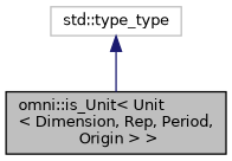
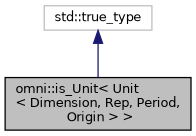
  digraph {
    node [fontname=Helvetica fontsize=10 shape=record style=filled]
    n1 [color=black fillcolor=grey75 fontcolor=black height=0.2 label="omni::is_Unit\< Unit\l\< Dimension, Rep, Period,\l Origin \> \>" width=0.4]
-   n2 [color=grey75 fillcolor=white height=0.2 label="std::type_type" width=0.4]
+   n2 [color=grey75 fillcolor=white height=0.2 label="std::true_type" width=0.4]
    n2 -> n1 [color=midnightblue dir=back fontname=Helvetica fontsize=10 labelfontname=Helvetica labelfontsize=10 style=solid]
  }
